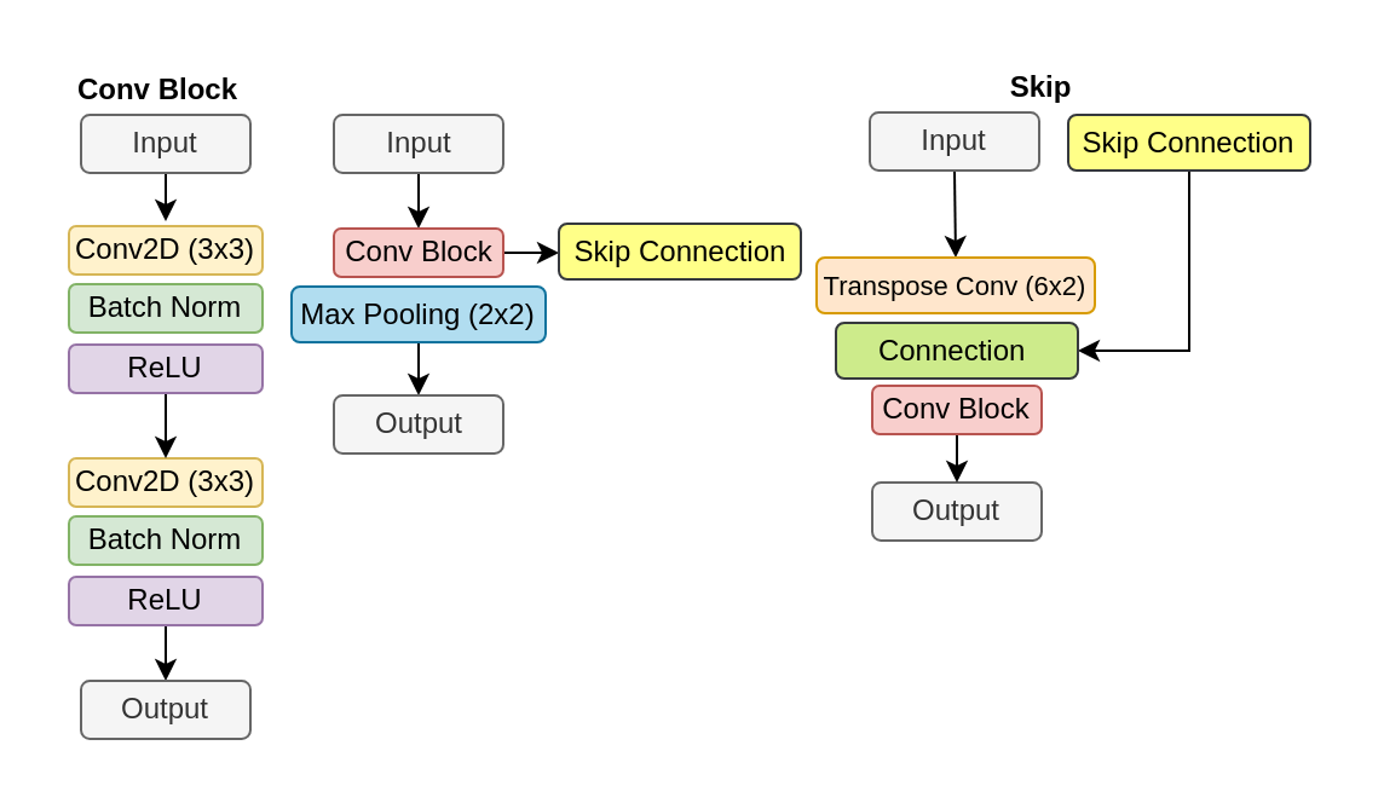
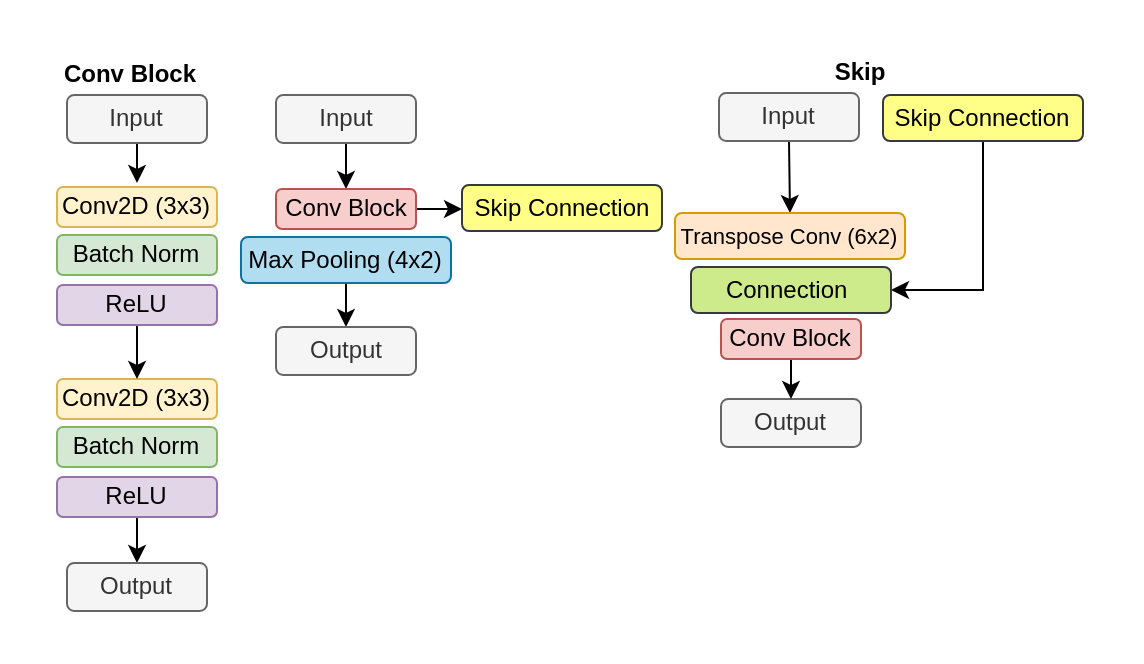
  <mxCell id="0" />
  <mxCell id="1" parent="0" />
  <mxCell id="2" value="" style="rounded=0;whiteSpace=wrap;html=1;strokeColor=none;fillColor=none;" parent="1" vertex="1"><mxGeometry x="20" y="20" width="530" height="290" as="geometry" /></mxCell>
  <mxCell id="3" value="" style="group;fontStyle=1;fontSize=10;" parent="1" vertex="1" connectable="0"><mxGeometry x="28" y="47" width="80" height="258" as="geometry" /></mxCell>
  <mxCell id="4" value="" style="edgeStyle=orthogonalEdgeStyle;rounded=0;orthogonalLoop=1;jettySize=auto;html=1;fontSize=10;" parent="3" source="5" edge="1"><mxGeometry relative="1" as="geometry"><mxPoint x="40" y="44" as="targetPoint" /></mxGeometry></mxCell>
  <mxCell id="5" value="&lt;font&gt;Input&lt;/font&gt;" style="rounded=1;whiteSpace=wrap;html=1;fillColor=#f5f5f5;fontColor=#333333;strokeColor=#666666;" parent="3" vertex="1"><mxGeometry x="5" width="70" height="24" as="geometry" /></mxCell>
  <mxCell id="6" value="&lt;font style=&quot;font-size: 12px; font-weight: normal;&quot;&gt;Conv2D (3x3)&lt;/font&gt;" style="whiteSpace=wrap;html=1;rounded=1;fillColor=#fff2cc;strokeColor=#d6b656;fontStyle=1;fontSize=10;" parent="3" vertex="1"><mxGeometry y="142" width="80" height="20" as="geometry" /></mxCell>
  <mxCell id="7" style="edgeStyle=orthogonalEdgeStyle;rounded=0;orthogonalLoop=1;jettySize=auto;html=1;exitX=0.5;exitY=1;exitDx=0;exitDy=0;entryX=0.5;entryY=0;entryDx=0;entryDy=0;fontSize=10;" parent="3" source="8" target="14" edge="1"><mxGeometry relative="1" as="geometry" /></mxCell>
  <mxCell id="8" value="&lt;font style=&quot;font-size: 12px; font-weight: normal;&quot;&gt;ReLU&lt;/font&gt;" style="whiteSpace=wrap;html=1;rounded=1;fillColor=#e1d5e7;strokeColor=#9673a6;fontStyle=1;fontSize=10;" parent="3" vertex="1"><mxGeometry y="191" width="80" height="20" as="geometry" /></mxCell>
  <mxCell id="9" value="&lt;span style=&quot;font-weight: normal;&quot;&gt;&lt;font style=&quot;font-size: 12px;&quot;&gt;Batch Norm&lt;/font&gt;&lt;/span&gt;" style="whiteSpace=wrap;html=1;rounded=1;fillColor=#d5e8d4;strokeColor=#82b366;fontStyle=1;fontSize=10;" parent="3" vertex="1"><mxGeometry y="166" width="80" height="20" as="geometry" /></mxCell>
  <mxCell id="10" value="&lt;span style=&quot;font-weight: normal;&quot;&gt;&lt;font style=&quot;font-size: 12px;&quot;&gt;Conv2D (3x3)&lt;/font&gt;&lt;/span&gt;" style="whiteSpace=wrap;html=1;rounded=1;fillColor=#fff2cc;strokeColor=#d6b656;fontStyle=1;fontSize=10;" parent="3" vertex="1"><mxGeometry y="46" width="80" height="20" as="geometry" /></mxCell>
  <mxCell id="11" style="edgeStyle=orthogonalEdgeStyle;rounded=0;orthogonalLoop=1;jettySize=auto;html=1;exitX=0.5;exitY=1;exitDx=0;exitDy=0;entryX=0.5;entryY=0;entryDx=0;entryDy=0;fontSize=10;" parent="3" source="12" target="6" edge="1"><mxGeometry relative="1" as="geometry" /></mxCell>
  <mxCell id="12" value="&lt;span style=&quot;font-weight: normal;&quot;&gt;&lt;font style=&quot;font-size: 12px;&quot;&gt;ReLU&lt;/font&gt;&lt;/span&gt;" style="whiteSpace=wrap;html=1;rounded=1;fillColor=#e1d5e7;strokeColor=#9673a6;fontStyle=1;fontSize=10;" parent="3" vertex="1"><mxGeometry y="95" width="80" height="20" as="geometry" /></mxCell>
  <mxCell id="13" value="&lt;font style=&quot;font-size: 12px; font-weight: normal;&quot;&gt;Batch Norm&lt;/font&gt;" style="whiteSpace=wrap;html=1;rounded=1;fillColor=#d5e8d4;strokeColor=#82b366;fontStyle=1;fontSize=10;" parent="3" vertex="1"><mxGeometry y="70" width="80" height="20" as="geometry" /></mxCell>
  <mxCell id="14" value="&lt;font style=&quot;font-size: 12px; font-weight: normal;&quot;&gt;Output&lt;/font&gt;" style="rounded=1;whiteSpace=wrap;html=1;fillColor=#f5f5f5;fontColor=#333333;strokeColor=#666666;fontStyle=1;fontSize=10;" parent="3" vertex="1"><mxGeometry x="5" y="234" width="70" height="24" as="geometry" /></mxCell>
  <mxCell id="15" value="Conv Block" style="text;html=1;align=center;verticalAlign=middle;whiteSpace=wrap;rounded=0;fontStyle=1" parent="1" vertex="1"><mxGeometry x="30" y="27" width="70" height="20" as="geometry" /></mxCell>
  <mxCell id="16" value="" style="group;fontSize=10;" parent="1" vertex="1" connectable="0"><mxGeometry x="120" y="47" width="213.5" height="140" as="geometry" /></mxCell>
  <mxCell id="17" style="edgeStyle=orthogonalEdgeStyle;rounded=0;orthogonalLoop=1;jettySize=auto;html=1;exitX=0.5;exitY=1;exitDx=0;exitDy=0;entryX=0.5;entryY=0;entryDx=0;entryDy=0;" parent="16" source="18" target="20" edge="1"><mxGeometry relative="1" as="geometry" /></mxCell>
  <mxCell id="18" value="&lt;font style=&quot;&quot;&gt;Input&lt;/font&gt;" style="rounded=1;whiteSpace=wrap;html=1;fillColor=#f5f5f5;fontColor=#333333;strokeColor=#666666;" parent="16" vertex="1"><mxGeometry x="17.5" width="70" height="24" as="geometry" /></mxCell>
  <mxCell id="19" style="edgeStyle=orthogonalEdgeStyle;rounded=0;orthogonalLoop=1;jettySize=auto;html=1;exitX=1;exitY=0.5;exitDx=0;exitDy=0;entryX=0;entryY=0.5;entryDx=0;entryDy=0;" parent="16" source="20" target="24" edge="1"><mxGeometry relative="1" as="geometry" /></mxCell>
  <mxCell id="20" value="&lt;font style=&quot;&quot;&gt;Conv Block&lt;/font&gt;" style="rounded=1;whiteSpace=wrap;html=1;fillColor=#f8cecc;strokeColor=#b85450;" parent="16" vertex="1"><mxGeometry x="17.5" y="47" width="70" height="20" as="geometry" /></mxCell>
  <mxCell id="21" style="edgeStyle=orthogonalEdgeStyle;rounded=0;orthogonalLoop=1;jettySize=auto;html=1;exitX=0.5;exitY=1;exitDx=0;exitDy=0;entryX=0.5;entryY=0;entryDx=0;entryDy=0;" parent="16" source="22" target="23" edge="1"><mxGeometry relative="1" as="geometry" /></mxCell>
- <mxCell id="22" value="&lt;font style=&quot;&quot;&gt;Max Pooling (2x2)&lt;/font&gt;" style="rounded=1;whiteSpace=wrap;html=1;fillColor=#b1ddf0;strokeColor=#10739e;" parent="16" vertex="1"><mxGeometry y="71" width="105" height="23" as="geometry" /></mxCell>
+ <mxCell id="22" value="&lt;font style=&quot;&quot;&gt;Max Pooling (4x2)&lt;/font&gt;" style="rounded=1;whiteSpace=wrap;html=1;fillColor=#b1ddf0;strokeColor=#10739e;" parent="16" vertex="1"><mxGeometry y="71" width="105" height="23" as="geometry" /></mxCell>
  <mxCell id="23" value="&lt;font style=&quot;&quot;&gt;Output&lt;/font&gt;" style="rounded=1;whiteSpace=wrap;html=1;fillColor=#f5f5f5;fontColor=#333333;strokeColor=#666666;" parent="16" vertex="1"><mxGeometry x="17.5" y="116" width="70" height="24" as="geometry" /></mxCell>
  <mxCell id="24" value="&lt;font style=&quot;&quot;&gt;Skip Connection&lt;/font&gt;" style="rounded=1;whiteSpace=wrap;html=1;fillColor=#ffff88;strokeColor=#36393d;" parent="16" vertex="1"><mxGeometry x="110.5" y="45" width="100" height="23" as="geometry" /></mxCell>
  <mxCell id="25" value="" style="group" parent="1" vertex="1" connectable="0"><mxGeometry x="345" y="46" width="196" height="177" as="geometry" /></mxCell>
  <mxCell id="26" style="edgeStyle=orthogonalEdgeStyle;rounded=0;orthogonalLoop=1;jettySize=auto;html=1;exitX=0.5;exitY=1;exitDx=0;exitDy=0;entryX=0.5;entryY=0;entryDx=0;entryDy=0;" parent="25" source="27" target="34" edge="1"><mxGeometry relative="1" as="geometry" /></mxCell>
  <mxCell id="27" value="&lt;font style=&quot;&quot;&gt;Input&lt;/font&gt;" style="rounded=1;whiteSpace=wrap;html=1;fillColor=#f5f5f5;fontColor=#333333;strokeColor=#666666;" parent="25" vertex="1"><mxGeometry x="14" width="70" height="24" as="geometry" /></mxCell>
  <mxCell id="28" value="&lt;font style=&quot;&quot;&gt;Output&lt;/font&gt;" style="rounded=1;whiteSpace=wrap;html=1;fillColor=#f5f5f5;fontColor=#333333;strokeColor=#666666;" parent="25" vertex="1"><mxGeometry x="15" y="153" width="70" height="24" as="geometry" /></mxCell>
  <mxCell id="29" style="edgeStyle=orthogonalEdgeStyle;rounded=0;orthogonalLoop=1;jettySize=auto;html=1;exitX=0.5;exitY=1;exitDx=0;exitDy=0;entryX=0.5;entryY=0;entryDx=0;entryDy=0;" parent="25" source="30" target="28" edge="1"><mxGeometry relative="1" as="geometry" /></mxCell>
  <mxCell id="30" value="&lt;font&gt;Conv Block&lt;/font&gt;" style="rounded=1;whiteSpace=wrap;html=1;fillColor=#f8cecc;strokeColor=#b85450;" parent="25" vertex="1"><mxGeometry x="15" y="113" width="70" height="20" as="geometry" /></mxCell>
  <mxCell id="31" style="edgeStyle=orthogonalEdgeStyle;rounded=0;orthogonalLoop=1;jettySize=auto;html=1;exitX=0.5;exitY=1;exitDx=0;exitDy=0;entryX=1;entryY=0.5;entryDx=0;entryDy=0;" parent="25" source="32" target="33" edge="1"><mxGeometry relative="1" as="geometry" /></mxCell>
  <mxCell id="32" value="&lt;font style=&quot;&quot;&gt;Skip Connection&lt;/font&gt;" style="rounded=1;whiteSpace=wrap;html=1;fillColor=#ffff88;strokeColor=#36393d;" parent="25" vertex="1"><mxGeometry x="96" y="1" width="100" height="23" as="geometry" /></mxCell>
  <mxCell id="33" value="&lt;font style=&quot;&quot;&gt;Connection&amp;nbsp;&lt;/font&gt;" style="rounded=1;whiteSpace=wrap;html=1;fillColor=#cdeb8b;strokeColor=#36393d;" parent="25" vertex="1"><mxGeometry y="87" width="100" height="23" as="geometry" /></mxCell>
  <mxCell id="34" value="&lt;font style=&quot;font-size: 11px;&quot;&gt;&lt;font style=&quot;&quot;&gt;Transpose&amp;nbsp;&lt;/font&gt;&lt;span style=&quot;background-color: transparent; color: light-dark(rgb(0, 0, 0), rgb(255, 255, 255));&quot;&gt;&lt;font style=&quot;&quot;&gt;Conv (6x2)&lt;/font&gt;&lt;/span&gt;&lt;/font&gt;" style="rounded=1;whiteSpace=wrap;html=1;fillColor=#ffe6cc;strokeColor=#d79b00;" parent="25" vertex="1"><mxGeometry x="-8" y="60" width="115" height="23" as="geometry" /></mxCell>
  <mxCell id="35" value="Skip" style="text;html=1;align=center;verticalAlign=middle;whiteSpace=wrap;rounded=0;fontStyle=1" parent="1" vertex="1"><mxGeometry x="395" y="26" width="70" height="20" as="geometry" /></mxCell>
